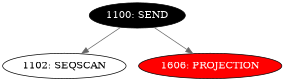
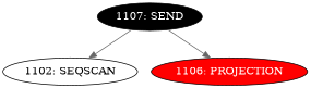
  digraph {
    node [fontcolor=white style=filled]
    edge [color=gray40]
    n1 [label="1102: SEQSCAN" fontcolor="" style=""]
-   n2 [fillcolor=red label="1606: PROJECTION"]
-   n3 [fillcolor=black label="1100: SEND"]
+   n2 [fillcolor=red label="1106: PROJECTION"]
+   n3 [fillcolor=black label="1107: SEND"]
    n3 -> n1
    n3 -> n2
  }
